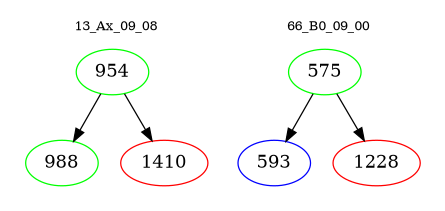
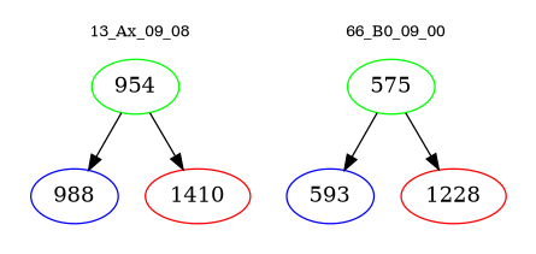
  digraph {
    node [color=green]
    edge [color=black]
    n1 [label=954]
-   n2 [label=988]
+   n2 [color=blue label=988]
    n3 [color=red label=1410]
    n4 [label=575]
    n5 [color=blue label=593]
    n6 [color=red label=1228]
    subgraph cluster_1 {
      color=white
      fontsize=10
      label="13_Ax_09_08"
      n1
      n2
      n3
    }
    subgraph cluster_2 {
      color=white
      fontsize=10
      label="66_B0_09_00"
      n4
      n5
      n6
    }
    n1 -> n2
    n1 -> n3
    n4 -> n5
    n4 -> n6
  }
